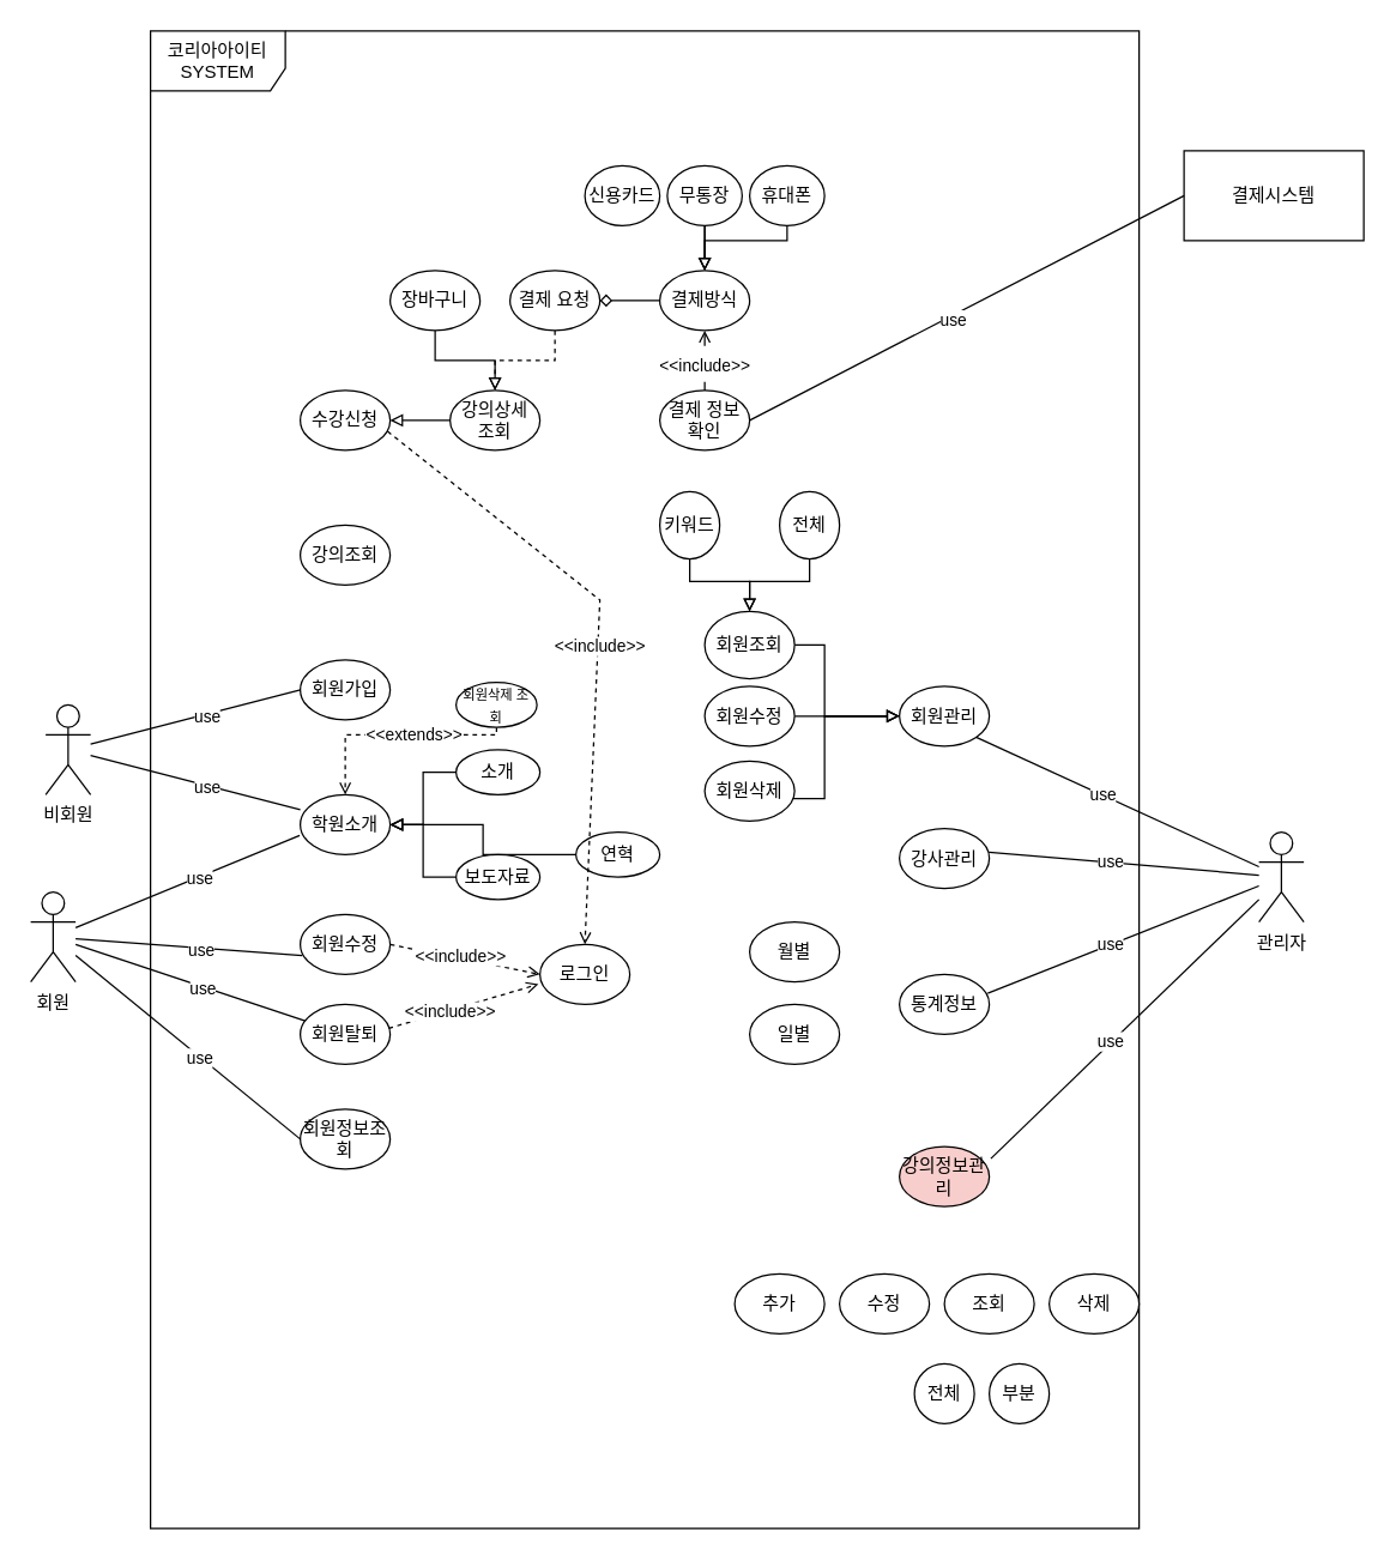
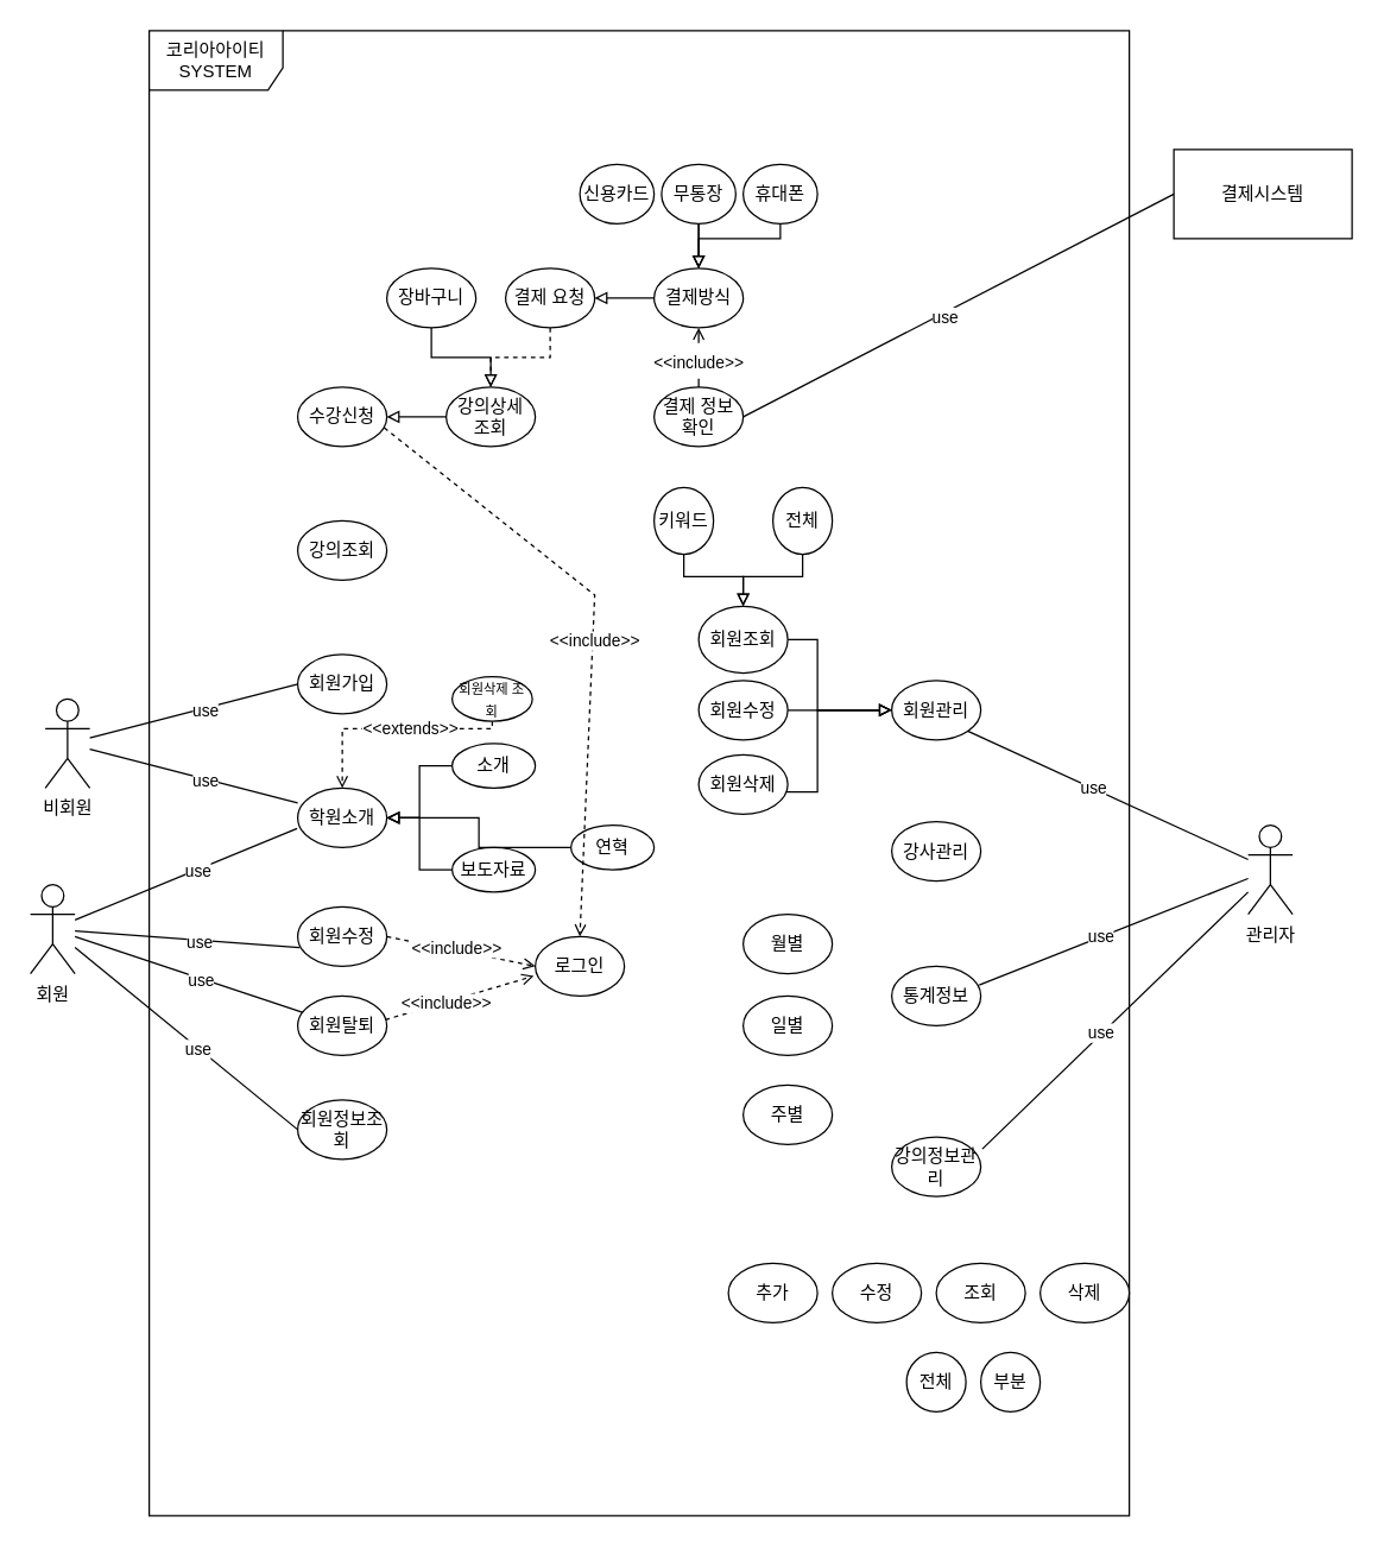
  <mxCell id="0" />
  <mxCell id="1" parent="0" />
  <mxCell id="2" value="비회원" style="shape=umlActor;verticalLabelPosition=bottom;verticalAlign=top;html=1;outlineConnect=0;" parent="1" vertex="1"><mxGeometry x="30" y="470" width="30" height="60" as="geometry" /></mxCell>
  <mxCell id="3" value="회원" style="shape=umlActor;verticalLabelPosition=bottom;verticalAlign=top;html=1;outlineConnect=0;" parent="1" vertex="1"><mxGeometry x="20" y="595" width="30" height="60" as="geometry" /></mxCell>
  <mxCell id="4" value="관리자" style="shape=umlActor;verticalLabelPosition=bottom;verticalAlign=top;html=1;outlineConnect=0;" parent="1" vertex="1"><mxGeometry x="840" y="555" width="30" height="60" as="geometry" /></mxCell>
  <mxCell id="5" value="코리아아이티&lt;br&gt;SYSTEM" style="shape=umlFrame;whiteSpace=wrap;html=1;pointerEvents=0;width=90;height=40;" parent="1" vertex="1"><mxGeometry x="100" y="20" width="660" height="1000" as="geometry" /></mxCell>
  <mxCell id="6" value="회원가입" style="ellipse;whiteSpace=wrap;html=1;" parent="1" vertex="1"><mxGeometry x="200" y="440" width="60" height="40" as="geometry" /></mxCell>
  <mxCell id="7" value="회원수정" style="ellipse;whiteSpace=wrap;html=1;" parent="1" vertex="1"><mxGeometry x="200" y="610" width="60" height="40" as="geometry" /></mxCell>
  <mxCell id="8" value="회원탈퇴" style="ellipse;whiteSpace=wrap;html=1;" parent="1" vertex="1"><mxGeometry x="200" y="670" width="60" height="40" as="geometry" /></mxCell>
  <mxCell id="9" value="회원정보조회" style="ellipse;whiteSpace=wrap;html=1;" parent="1" vertex="1"><mxGeometry x="200" y="740" width="60" height="40" as="geometry" /></mxCell>
  <mxCell id="10" value="" style="endArrow=none;html=1;rounded=0;entryX=0;entryY=0.5;entryDx=0;entryDy=0;" parent="1" source="2" target="6" edge="1"><mxGeometry width="50" height="50" relative="1" as="geometry"><mxPoint x="320" y="650" as="sourcePoint" /><mxPoint x="370" y="600" as="targetPoint" /></mxGeometry></mxCell>
  <mxCell id="11" value="use" style="edgeLabel;html=1;align=center;verticalAlign=middle;resizable=0;points=[];" parent="10" vertex="1" connectable="0"><mxGeometry x="0.103" y="-1" relative="1" as="geometry"><mxPoint as="offset" /></mxGeometry></mxCell>
  <mxCell id="12" value="" style="endArrow=none;html=1;rounded=0;entryX=0.021;entryY=0.686;entryDx=0;entryDy=0;entryPerimeter=0;" parent="1" source="3" target="7" edge="1"><mxGeometry width="50" height="50" relative="1" as="geometry"><mxPoint x="70" y="509" as="sourcePoint" /><mxPoint x="210" y="500" as="targetPoint" /></mxGeometry></mxCell>
  <mxCell id="13" value="use" style="edgeLabel;html=1;align=center;verticalAlign=middle;resizable=0;points=[];" parent="12" vertex="1" connectable="0"><mxGeometry x="0.103" y="-1" relative="1" as="geometry"><mxPoint as="offset" /></mxGeometry></mxCell>
  <mxCell id="14" value="" style="endArrow=none;html=1;rounded=0;" parent="1" source="3" target="8" edge="1"><mxGeometry width="50" height="50" relative="1" as="geometry"><mxPoint x="70" y="610" as="sourcePoint" /><mxPoint x="220" y="510" as="targetPoint" /></mxGeometry></mxCell>
  <mxCell id="15" value="use" style="edgeLabel;html=1;align=center;verticalAlign=middle;resizable=0;points=[];" parent="14" vertex="1" connectable="0"><mxGeometry x="0.103" y="-1" relative="1" as="geometry"><mxPoint as="offset" /></mxGeometry></mxCell>
  <mxCell id="16" value="" style="endArrow=none;html=1;rounded=0;entryX=0;entryY=0.5;entryDx=0;entryDy=0;" parent="1" source="3" target="9" edge="1"><mxGeometry width="50" height="50" relative="1" as="geometry"><mxPoint x="70" y="626" as="sourcePoint" /><mxPoint x="230" y="520" as="targetPoint" /></mxGeometry></mxCell>
  <mxCell id="17" value="use" style="edgeLabel;html=1;align=center;verticalAlign=middle;resizable=0;points=[];" parent="16" vertex="1" connectable="0"><mxGeometry x="0.103" y="-1" relative="1" as="geometry"><mxPoint as="offset" /></mxGeometry></mxCell>
  <mxCell id="18" value="로그인" style="ellipse;whiteSpace=wrap;html=1;" parent="1" vertex="1"><mxGeometry x="360" y="630" width="60" height="40" as="geometry" /></mxCell>
  <mxCell id="19" value="" style="endArrow=open;dashed=1;html=1;rounded=0;exitX=1;exitY=0.5;exitDx=0;exitDy=0;entryX=0;entryY=0.5;entryDx=0;entryDy=0;endFill=0;" parent="1" source="7" target="18" edge="1"><mxGeometry width="50" height="50" relative="1" as="geometry"><mxPoint x="320" y="730" as="sourcePoint" /><mxPoint x="370" y="680" as="targetPoint" /></mxGeometry></mxCell>
  <mxCell id="20" value="&amp;lt;&amp;lt;include&amp;gt;&amp;gt;" style="edgeLabel;html=1;align=center;verticalAlign=middle;resizable=0;points=[];" parent="19" vertex="1" connectable="0"><mxGeometry x="-0.086" y="2" relative="1" as="geometry"><mxPoint as="offset" /></mxGeometry></mxCell>
  <mxCell id="21" value="" style="endArrow=open;dashed=1;html=1;rounded=0;exitX=0.983;exitY=0.4;exitDx=0;exitDy=0;entryX=-0.017;entryY=0.664;entryDx=0;entryDy=0;exitPerimeter=0;entryPerimeter=0;endFill=0;" parent="1" source="8" target="18" edge="1"><mxGeometry width="50" height="50" relative="1" as="geometry"><mxPoint x="270" y="640" as="sourcePoint" /><mxPoint x="370" y="650" as="targetPoint" /></mxGeometry></mxCell>
  <mxCell id="22" value="&amp;lt;&amp;lt;include&amp;gt;&amp;gt;" style="edgeLabel;html=1;align=center;verticalAlign=middle;resizable=0;points=[];" parent="21" vertex="1" connectable="0"><mxGeometry x="-0.202" relative="1" as="geometry"><mxPoint as="offset" /></mxGeometry></mxCell>
  <mxCell id="23" value="학원소개" style="ellipse;whiteSpace=wrap;html=1;" parent="1" vertex="1"><mxGeometry x="200" y="530" width="60" height="40" as="geometry" /></mxCell>
  <mxCell id="24" value="" style="endArrow=none;html=1;rounded=0;entryX=0;entryY=0.25;entryDx=0;entryDy=0;entryPerimeter=0;" parent="1" source="2" target="23" edge="1"><mxGeometry width="50" height="50" relative="1" as="geometry"><mxPoint x="70" y="506" as="sourcePoint" /><mxPoint x="230" y="460" as="targetPoint" /></mxGeometry></mxCell>
  <mxCell id="25" value="use" style="edgeLabel;html=1;align=center;verticalAlign=middle;resizable=0;points=[];" parent="24" vertex="1" connectable="0"><mxGeometry x="0.103" y="-1" relative="1" as="geometry"><mxPoint as="offset" /></mxGeometry></mxCell>
  <mxCell id="26" value="" style="endArrow=none;html=1;rounded=0;entryX=-0.007;entryY=0.679;entryDx=0;entryDy=0;entryPerimeter=0;" parent="1" source="3" target="23" edge="1"><mxGeometry width="50" height="50" relative="1" as="geometry"><mxPoint x="70" y="515" as="sourcePoint" /><mxPoint x="210" y="560" as="targetPoint" /></mxGeometry></mxCell>
  <mxCell id="27" value="use" style="edgeLabel;html=1;align=center;verticalAlign=middle;resizable=0;points=[];" parent="26" vertex="1" connectable="0"><mxGeometry x="0.103" y="-1" relative="1" as="geometry"><mxPoint as="offset" /></mxGeometry></mxCell>
  <mxCell id="28" value="" style="edgeStyle=orthogonalEdgeStyle;rounded=0;orthogonalLoop=1;jettySize=auto;html=1;endArrow=block;endFill=0;" parent="1" source="29" target="23" edge="1"><mxGeometry relative="1" as="geometry" /></mxCell>
  <mxCell id="29" value="소개" style="ellipse;whiteSpace=wrap;html=1;" parent="1" vertex="1"><mxGeometry x="304" y="500" width="56" height="30" as="geometry" /></mxCell>
  <mxCell id="30" value="" style="edgeStyle=orthogonalEdgeStyle;rounded=0;orthogonalLoop=1;jettySize=auto;html=1;endArrow=block;endFill=0;" parent="1" source="31" target="23" edge="1"><mxGeometry relative="1" as="geometry" /></mxCell>
  <mxCell id="31" value="연혁" style="ellipse;whiteSpace=wrap;html=1;" parent="1" vertex="1"><mxGeometry x="384" y="555" width="56" height="30" as="geometry" /></mxCell>
  <mxCell id="32" value="" style="edgeStyle=orthogonalEdgeStyle;rounded=0;orthogonalLoop=1;jettySize=auto;html=1;endArrow=block;endFill=0;" parent="1" source="33" target="23" edge="1"><mxGeometry relative="1" as="geometry" /></mxCell>
  <mxCell id="33" value="보도자료" style="ellipse;whiteSpace=wrap;html=1;" parent="1" vertex="1"><mxGeometry x="304" y="570" width="56" height="30" as="geometry" /></mxCell>
  <mxCell id="34" value="" style="edgeStyle=orthogonalEdgeStyle;rounded=0;orthogonalLoop=1;jettySize=auto;html=1;endArrow=open;endFill=0;dashed=1;" parent="1" source="36" target="23" edge="1"><mxGeometry relative="1" as="geometry"><Array as="points"><mxPoint x="331" y="490" /><mxPoint x="230" y="490" /></Array></mxGeometry></mxCell>
  <mxCell id="35" value="&amp;lt;&amp;lt;extends&amp;gt;&amp;gt;" style="edgeLabel;html=1;align=center;verticalAlign=middle;resizable=0;points=[];" parent="34" vertex="1" connectable="0"><mxGeometry x="-0.164" y="-1" relative="1" as="geometry"><mxPoint as="offset" /></mxGeometry></mxCell>
  <mxCell id="36" value="&lt;font style=&quot;font-size: 9px;&quot;&gt;회원삭제 조회&lt;/font&gt;" style="ellipse;whiteSpace=wrap;html=1;" parent="1" vertex="1"><mxGeometry x="304" y="455" width="54" height="30" as="geometry" /></mxCell>
  <mxCell id="37" value="회원관리" style="ellipse;whiteSpace=wrap;html=1;" parent="1" vertex="1"><mxGeometry x="600" y="457.5" width="60" height="40" as="geometry" /></mxCell>
  <mxCell id="38" value="강사관리" style="ellipse;whiteSpace=wrap;html=1;" parent="1" vertex="1"><mxGeometry x="600" y="552.5" width="60" height="40" as="geometry" /></mxCell>
  <mxCell id="39" value="통계정보" style="ellipse;whiteSpace=wrap;html=1;" parent="1" vertex="1"><mxGeometry x="600" y="650" width="60" height="40" as="geometry" /></mxCell>
  <mxCell id="40" value="" style="endArrow=none;html=1;rounded=0;entryX=1;entryY=1;entryDx=0;entryDy=0;" parent="1" source="4" target="37" edge="1"><mxGeometry width="50" height="50" relative="1" as="geometry"><mxPoint x="70" y="506" as="sourcePoint" /><mxPoint x="210" y="470" as="targetPoint" /></mxGeometry></mxCell>
  <mxCell id="41" value="use" style="edgeLabel;html=1;align=center;verticalAlign=middle;resizable=0;points=[];" parent="40" vertex="1" connectable="0"><mxGeometry x="0.103" y="-1" relative="1" as="geometry"><mxPoint as="offset" /></mxGeometry></mxCell>
- <mxCell id="42" value="" style="endArrow=none;html=1;rounded=0;entryX=0.994;entryY=0.396;entryDx=0;entryDy=0;entryPerimeter=0;" parent="1" source="4" target="38" edge="1"><mxGeometry width="50" height="50" relative="1" as="geometry"><mxPoint x="710" y="584" as="sourcePoint" /><mxPoint x="601" y="504" as="targetPoint" /></mxGeometry></mxCell>
- <mxCell id="43" value="use" style="edgeLabel;html=1;align=center;verticalAlign=middle;resizable=0;points=[];" parent="42" vertex="1" connectable="0"><mxGeometry x="0.103" y="-1" relative="1" as="geometry"><mxPoint as="offset" /></mxGeometry></mxCell>
  <mxCell id="44" value="" style="endArrow=none;html=1;rounded=0;entryX=0.982;entryY=0.314;entryDx=0;entryDy=0;entryPerimeter=0;" parent="1" source="4" target="39" edge="1"><mxGeometry width="50" height="50" relative="1" as="geometry"><mxPoint x="710" y="593" as="sourcePoint" /><mxPoint x="610" y="581" as="targetPoint" /></mxGeometry></mxCell>
  <mxCell id="45" value="use" style="edgeLabel;html=1;align=center;verticalAlign=middle;resizable=0;points=[];" parent="44" vertex="1" connectable="0"><mxGeometry x="0.103" y="-1" relative="1" as="geometry"><mxPoint as="offset" /></mxGeometry></mxCell>
  <mxCell id="46" value="" style="edgeStyle=orthogonalEdgeStyle;rounded=0;orthogonalLoop=1;jettySize=auto;html=1;endArrow=block;endFill=0;" parent="1" source="52" target="37" edge="1"><mxGeometry relative="1" as="geometry"><Array as="points"><mxPoint x="540" y="477.5" /></Array></mxGeometry></mxCell>
  <mxCell id="47" value="" style="edgeStyle=orthogonalEdgeStyle;rounded=0;orthogonalLoop=1;jettySize=auto;html=1;endArrow=block;endFill=0;" parent="1" source="50" target="37" edge="1"><mxGeometry relative="1" as="geometry"><Array as="points"><mxPoint x="550" y="429.5" /><mxPoint x="550" y="477.5" /></Array></mxGeometry></mxCell>
  <mxCell id="48" value="" style="edgeStyle=orthogonalEdgeStyle;rounded=0;orthogonalLoop=1;jettySize=auto;html=1;endArrow=none;endFill=0;startArrow=block;startFill=0;" parent="1" source="50" target="55" edge="1"><mxGeometry relative="1" as="geometry" /></mxCell>
  <mxCell id="49" value="" style="edgeStyle=orthogonalEdgeStyle;rounded=0;orthogonalLoop=1;jettySize=auto;html=1;endArrow=none;endFill=0;startArrow=block;startFill=0;" parent="1" source="50" target="54" edge="1"><mxGeometry relative="1" as="geometry" /></mxCell>
  <mxCell id="50" value="회원조회" style="ellipse;whiteSpace=wrap;html=1;" parent="1" vertex="1"><mxGeometry x="470" y="407.5" width="60" height="45" as="geometry" /></mxCell>
  <mxCell id="51" value="" style="edgeStyle=orthogonalEdgeStyle;rounded=0;orthogonalLoop=1;jettySize=auto;html=1;endArrow=block;endFill=0;" parent="1" source="53" target="37" edge="1"><mxGeometry relative="1" as="geometry"><Array as="points"><mxPoint x="550" y="532.5" /><mxPoint x="550" y="477.5" /></Array></mxGeometry></mxCell>
  <mxCell id="52" value="회원수정" style="ellipse;whiteSpace=wrap;html=1;" parent="1" vertex="1"><mxGeometry x="470" y="457.5" width="60" height="40" as="geometry" /></mxCell>
  <mxCell id="53" value="회원삭제" style="ellipse;whiteSpace=wrap;html=1;" parent="1" vertex="1"><mxGeometry x="470" y="507.5" width="60" height="40" as="geometry" /></mxCell>
  <mxCell id="54" value="키워드" style="ellipse;whiteSpace=wrap;html=1;" parent="1" vertex="1"><mxGeometry x="440" y="327.5" width="40" height="45" as="geometry" /></mxCell>
  <mxCell id="55" value="전체" style="ellipse;whiteSpace=wrap;html=1;" parent="1" vertex="1"><mxGeometry x="520" y="327.5" width="40" height="45" as="geometry" /></mxCell>
  <mxCell id="56" value="수강신청" style="ellipse;whiteSpace=wrap;html=1;" parent="1" vertex="1"><mxGeometry x="200" y="260" width="60" height="40" as="geometry" /></mxCell>
  <mxCell id="57" value="강의조회" style="ellipse;whiteSpace=wrap;html=1;" parent="1" vertex="1"><mxGeometry x="200" y="350" width="60" height="40" as="geometry" /></mxCell>
- <mxCell id="58" value="" style="edgeStyle=orthogonalEdgeStyle;rounded=0;orthogonalLoop=1;jettySize=auto;html=1;endArrow=diamond;endFill=0;" parent="1" source="61" target="69" edge="1"><mxGeometry relative="1" as="geometry" /></mxCell>
+ <mxCell id="58" value="" style="edgeStyle=orthogonalEdgeStyle;rounded=0;orthogonalLoop=1;jettySize=auto;html=1;endArrow=block;endFill=0;" parent="1" source="61" target="69" edge="1"><mxGeometry relative="1" as="geometry" /></mxCell>
  <mxCell id="59" value="" style="edgeStyle=orthogonalEdgeStyle;rounded=0;orthogonalLoop=1;jettySize=auto;html=1;endArrow=none;endFill=0;startArrow=open;startFill=0;dashed=1;dashPattern=8 8;" parent="1" source="61" target="62" edge="1"><mxGeometry relative="1" as="geometry" /></mxCell>
  <mxCell id="60" value="&amp;lt;&amp;lt;include&amp;gt;&amp;gt;" style="edgeLabel;html=1;align=center;verticalAlign=middle;resizable=0;points=[];" parent="59" vertex="1" connectable="0"><mxGeometry x="0.136" y="-1" relative="1" as="geometry"><mxPoint as="offset" /></mxGeometry></mxCell>
  <mxCell id="61" value="결제방식" style="ellipse;whiteSpace=wrap;html=1;" parent="1" vertex="1"><mxGeometry x="440" y="180" width="60" height="40" as="geometry" /></mxCell>
  <mxCell id="62" value="결제 정보&lt;br&gt;확인" style="ellipse;whiteSpace=wrap;html=1;" parent="1" vertex="1"><mxGeometry x="440" y="260" width="60" height="40" as="geometry" /></mxCell>
  <mxCell id="63" value="결제시스템" style="rounded=0;whiteSpace=wrap;html=1;" parent="1" vertex="1"><mxGeometry x="790" y="100" width="120" height="60" as="geometry" /></mxCell>
  <mxCell id="64" value="" style="endArrow=none;html=1;rounded=0;entryX=0;entryY=0.5;entryDx=0;entryDy=0;exitX=1;exitY=0.5;exitDx=0;exitDy=0;" parent="1" source="62" target="63" edge="1"><mxGeometry width="50" height="50" relative="1" as="geometry"><mxPoint x="570" y="220" as="sourcePoint" /><mxPoint x="530" y="170" as="targetPoint" /></mxGeometry></mxCell>
  <mxCell id="65" value="use" style="edgeLabel;html=1;align=center;verticalAlign=middle;resizable=0;points=[];" parent="64" vertex="1" connectable="0"><mxGeometry x="-0.073" y="-2" relative="1" as="geometry"><mxPoint as="offset" /></mxGeometry></mxCell>
  <mxCell id="66" value="" style="edgeStyle=orthogonalEdgeStyle;rounded=0;orthogonalLoop=1;jettySize=auto;html=1;endArrow=block;endFill=0;" parent="1" source="67" target="56" edge="1"><mxGeometry relative="1" as="geometry" /></mxCell>
  <mxCell id="67" value="강의상세 조회" style="ellipse;whiteSpace=wrap;html=1;" parent="1" vertex="1"><mxGeometry x="300" y="260" width="60" height="40" as="geometry" /></mxCell>
  <mxCell id="68" value="" style="edgeStyle=orthogonalEdgeStyle;rounded=0;orthogonalLoop=1;jettySize=auto;html=1;endArrow=block;endFill=0;dashed=1;" parent="1" source="69" target="67" edge="1"><mxGeometry relative="1" as="geometry" /></mxCell>
  <mxCell id="69" value="결제 요청" style="ellipse;whiteSpace=wrap;html=1;" parent="1" vertex="1"><mxGeometry x="340" y="180" width="60" height="40" as="geometry" /></mxCell>
  <mxCell id="70" value="" style="endArrow=open;dashed=1;html=1;rounded=0;exitX=0.971;exitY=0.684;exitDx=0;exitDy=0;entryX=0.5;entryY=0;entryDx=0;entryDy=0;endFill=0;exitPerimeter=0;" parent="1" source="56" target="18" edge="1"><mxGeometry width="50" height="50" relative="1" as="geometry"><mxPoint x="270" y="640" as="sourcePoint" /><mxPoint x="370" y="660" as="targetPoint" /><Array as="points"><mxPoint x="400" y="400" /></Array></mxGeometry></mxCell>
  <mxCell id="71" value="&amp;lt;&amp;lt;include&amp;gt;&amp;gt;" style="edgeLabel;html=1;align=center;verticalAlign=middle;resizable=0;points=[];" parent="70" vertex="1" connectable="0"><mxGeometry x="-0.086" y="2" relative="1" as="geometry"><mxPoint x="-2" y="23" as="offset" /></mxGeometry></mxCell>
  <mxCell id="72" value="" style="edgeStyle=orthogonalEdgeStyle;rounded=0;orthogonalLoop=1;jettySize=auto;html=1;endArrow=block;endFill=0;" parent="1" source="73" target="67" edge="1"><mxGeometry relative="1" as="geometry" /></mxCell>
  <mxCell id="73" value="장바구니" style="ellipse;whiteSpace=wrap;html=1;" parent="1" vertex="1"><mxGeometry x="260" y="180" width="60" height="40" as="geometry" /></mxCell>
  <mxCell id="74" value="신용카드&lt;br&gt;" style="ellipse;whiteSpace=wrap;html=1;" parent="1" vertex="1"><mxGeometry x="390" y="110" width="50" height="40" as="geometry" /></mxCell>
  <mxCell id="75" value="" style="edgeStyle=orthogonalEdgeStyle;rounded=0;orthogonalLoop=1;jettySize=auto;html=1;endArrow=block;endFill=0;" parent="1" source="79" target="61" edge="1"><mxGeometry relative="1" as="geometry" /></mxCell>
  <mxCell id="76" value="" style="edgeStyle=orthogonalEdgeStyle;rounded=0;orthogonalLoop=1;jettySize=auto;html=1;endArrow=block;endFill=0;" parent="1" source="77" target="61" edge="1"><mxGeometry relative="1" as="geometry"><Array as="points"><mxPoint x="470" y="160" /></Array></mxGeometry></mxCell>
  <mxCell id="77" value="휴대폰" style="ellipse;whiteSpace=wrap;html=1;" parent="1" vertex="1"><mxGeometry x="500" y="110" width="50" height="40" as="geometry" /></mxCell>
  <mxCell id="78" value="" style="edgeStyle=orthogonalEdgeStyle;rounded=0;orthogonalLoop=1;jettySize=auto;html=1;endArrow=block;endFill=0;" parent="1" source="79" target="61" edge="1"><mxGeometry relative="1" as="geometry" /></mxCell>
  <mxCell id="79" value="무통장" style="ellipse;whiteSpace=wrap;html=1;" parent="1" vertex="1"><mxGeometry x="445" y="110" width="50" height="40" as="geometry" /></mxCell>
  <mxCell id="80" value="월별" style="ellipse;whiteSpace=wrap;html=1;" parent="1" vertex="1"><mxGeometry x="500" y="615" width="60" height="40" as="geometry" /></mxCell>
  <mxCell id="81" value="일별" style="ellipse;whiteSpace=wrap;html=1;" parent="1" vertex="1"><mxGeometry x="500" y="670" width="60" height="40" as="geometry" /></mxCell>
- <mxCell id="83" value="강의정보관리" style="ellipse;whiteSpace=wrap;html=1;fillColor=#f8cecc;" vertex="1" parent="1"><mxGeometry x="600" y="765" width="60" height="40" as="geometry" /></mxCell>
+ <mxCell id="82" value="주별" style="ellipse;whiteSpace=wrap;html=1;" parent="1" vertex="1"><mxGeometry x="500" y="730" width="60" height="40" as="geometry" /></mxCell>
+ <mxCell id="83" value="강의정보관리" style="ellipse;whiteSpace=wrap;html=1;" vertex="1" parent="1"><mxGeometry x="600" y="765" width="60" height="40" as="geometry" /></mxCell>
  <mxCell id="84" value="" style="endArrow=none;html=1;rounded=0;entryX=1.017;entryY=0.2;entryDx=0;entryDy=0;entryPerimeter=0;" edge="1" parent="1" target="83"><mxGeometry width="50" height="50" relative="1" as="geometry"><mxPoint x="840" y="600" as="sourcePoint" /><mxPoint x="669" y="673" as="targetPoint" /></mxGeometry></mxCell>
  <mxCell id="85" value="use" style="edgeLabel;html=1;align=center;verticalAlign=middle;resizable=0;points=[];" vertex="1" connectable="0" parent="84"><mxGeometry x="0.103" y="-1" relative="1" as="geometry"><mxPoint as="offset" /></mxGeometry></mxCell>
  <mxCell id="86" value="추가" style="ellipse;whiteSpace=wrap;html=1;" vertex="1" parent="1"><mxGeometry x="490" y="850" width="60" height="40" as="geometry" /></mxCell>
  <mxCell id="87" value="수정" style="ellipse;whiteSpace=wrap;html=1;" vertex="1" parent="1"><mxGeometry x="560" y="850" width="60" height="40" as="geometry" /></mxCell>
  <mxCell id="88" value="조회" style="ellipse;whiteSpace=wrap;html=1;" vertex="1" parent="1"><mxGeometry x="630" y="850" width="60" height="40" as="geometry" /></mxCell>
  <mxCell id="89" value="삭제" style="ellipse;whiteSpace=wrap;html=1;" vertex="1" parent="1"><mxGeometry x="700" y="850" width="60" height="40" as="geometry" /></mxCell>
  <mxCell id="90" value="전체" style="ellipse;whiteSpace=wrap;html=1;" vertex="1" parent="1"><mxGeometry x="610" y="910" width="40" height="40" as="geometry" /></mxCell>
  <mxCell id="91" value="부분" style="ellipse;whiteSpace=wrap;html=1;" vertex="1" parent="1"><mxGeometry x="660" y="910" width="40" height="40" as="geometry" /></mxCell>
